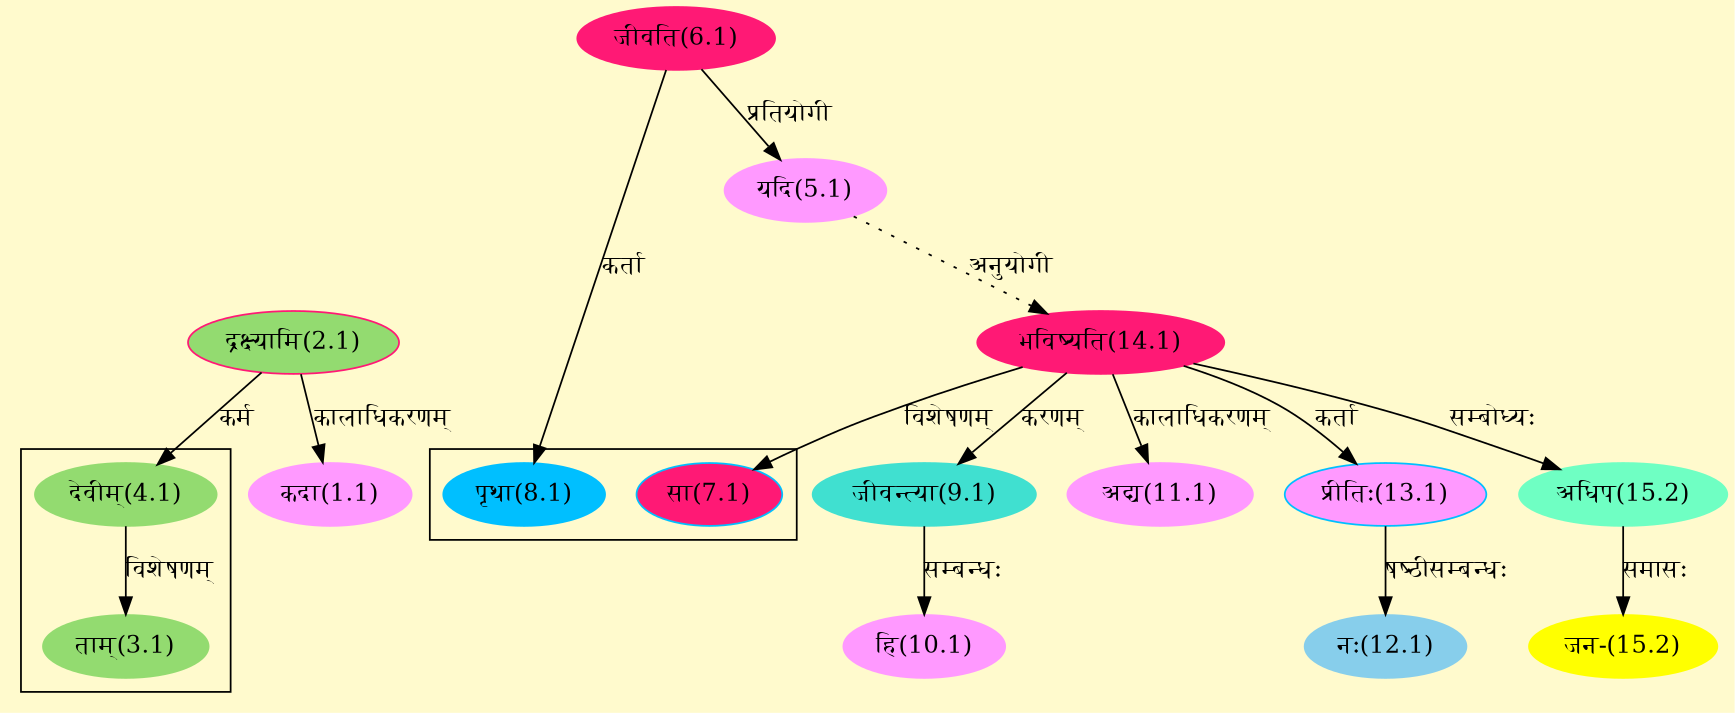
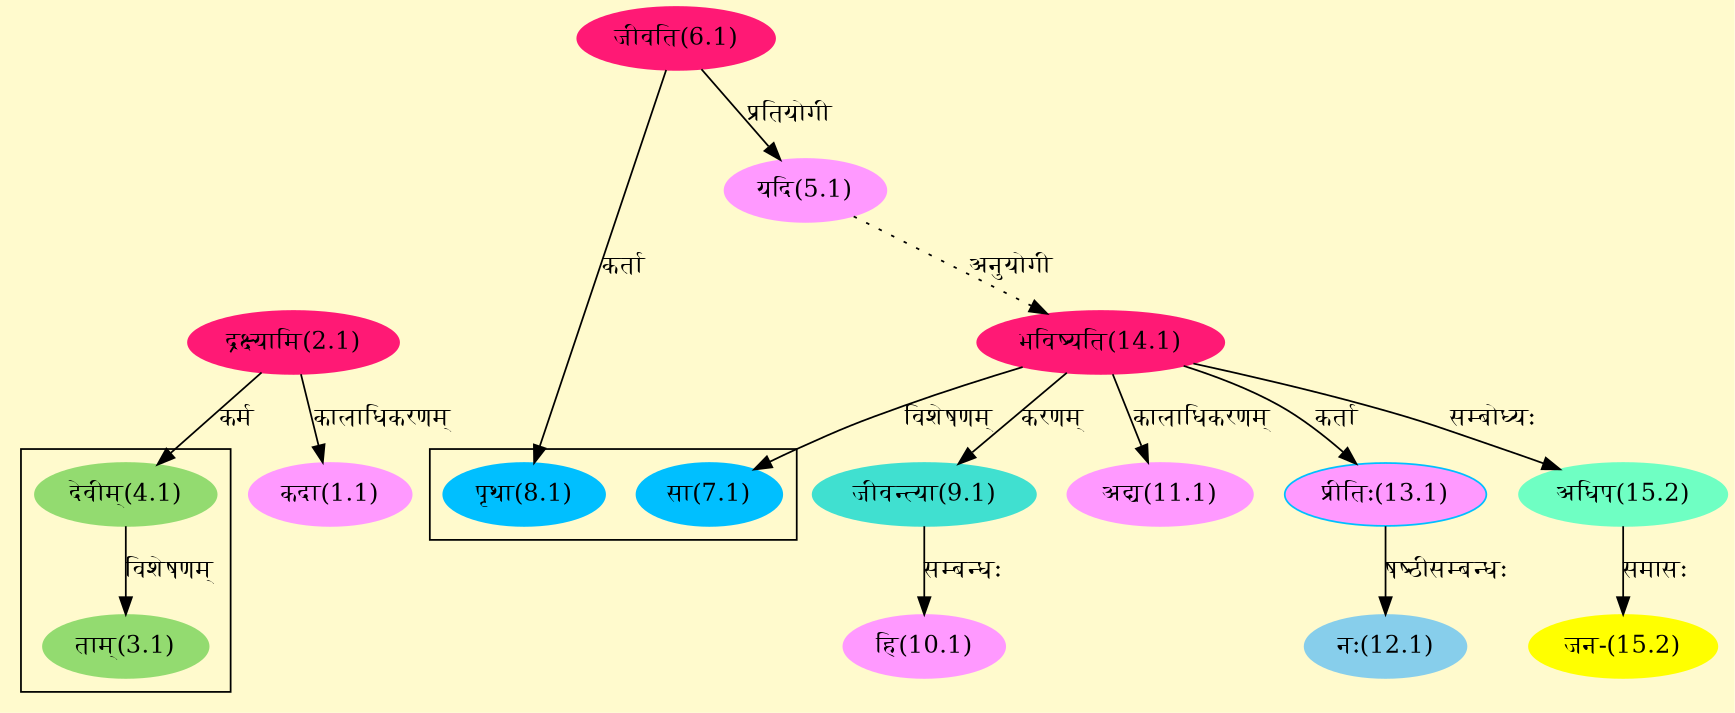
  digraph {
    bgcolor=lemonchiffon1
    compound=true
    rankdir=BT
    node [color="#FF99FF" style=filled]
    edge [dir=back]
    n1 [color="#93DB70" label="ताम्(3.1)"]
    n2 [color="#93DB70" label="देवीम्(4.1)"]
-   n3 [color="#00BFFF" label="सा(7.1)" fillcolor="#FF1975"]
+   n3 [color="#00BFFF" label="सा(7.1)"]
    n4 [color="#00BFFF" label="पृथा(8.1)"]
-   n5 [color="#FF1975" label="द्रक्ष्यामि(2.1)" fillcolor="#93DB70"]
+   n5 [color="#FF1975" label="द्रक्ष्यामि(2.1)"]
    n6 [color="#FF1975" label="भविष्यति(14.1)"]
    n7 [color="#FF1975" label="जीवति(6.1)"]
    n8 [label="कदा(1.1)"]
    n9 [label="यदि(5.1)"]
    n10 [color="#40E0D0" label="जीवन्त्या(9.1)"]
    n11 [label="हि(10.1)"]
    n12 [label="अद्य(11.1)"]
    n13 [color="#87CEEB" label="नः(12.1)"]
    n14 [color="#00BFFF" fillcolor="#FF99FF" label="प्रीतिः(13.1)"]
    n15 [color="#FFFF00" label="जन-(15.2)"]
    n16 [color="#6FFFC3" label="अधिप(15.2)"]
    subgraph cluster_1 {
      n1
      n2
    }
    subgraph cluster_2 {
      n3
      n4
    }
    n1 -> n2 [label="विशेषणम्"]
    n2 -> n5 [label="कर्म"]
    n3 -> n6 [label="विशेषणम्"]
    n4 -> n7 [label="कर्ता"]
    n6 -> n9 [label="अनुयोगी" style=dotted]
    n8 -> n5 [label="कालाधिकरणम्"]
    n9 -> n7 [label="प्रतियोगी"]
    n10 -> n6 [label="करणम्"]
    n11 -> n10 [label="सम्बन्धः"]
    n12 -> n6 [label="कालाधिकरणम्"]
    n13 -> n14 [label="षष्ठीसम्बन्धः"]
    n14 -> n6 [label="कर्ता"]
    n15 -> n16 [label="समासः"]
    n16 -> n6 [label="सम्बोध्यः"]
  }
